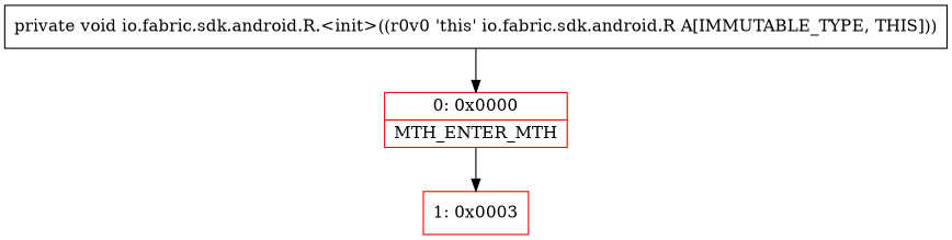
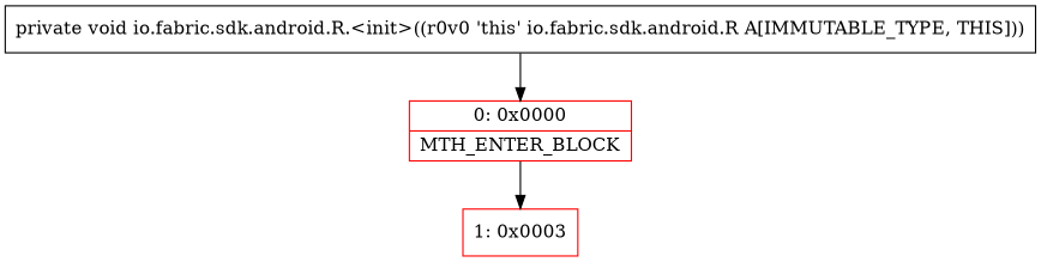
  digraph {
    node [color=red shape=record]
-   n1 [label="{0\:\ 0x0000|MTH_ENTER_MTH\l}"]
+   n1 [label="{0\:\ 0x0000|MTH_ENTER_BLOCK\l}"]
    n2 [label="{1\:\ 0x0003}"]
    n3 [label="{private void io.fabric.sdk.android.R.\<init\>((r0v0 'this' io.fabric.sdk.android.R A[IMMUTABLE_TYPE, THIS])) }" color=""]
    subgraph cluster_1 {
      label="R(0)"
    }
    n1 -> n2
    n3 -> n1
  }
